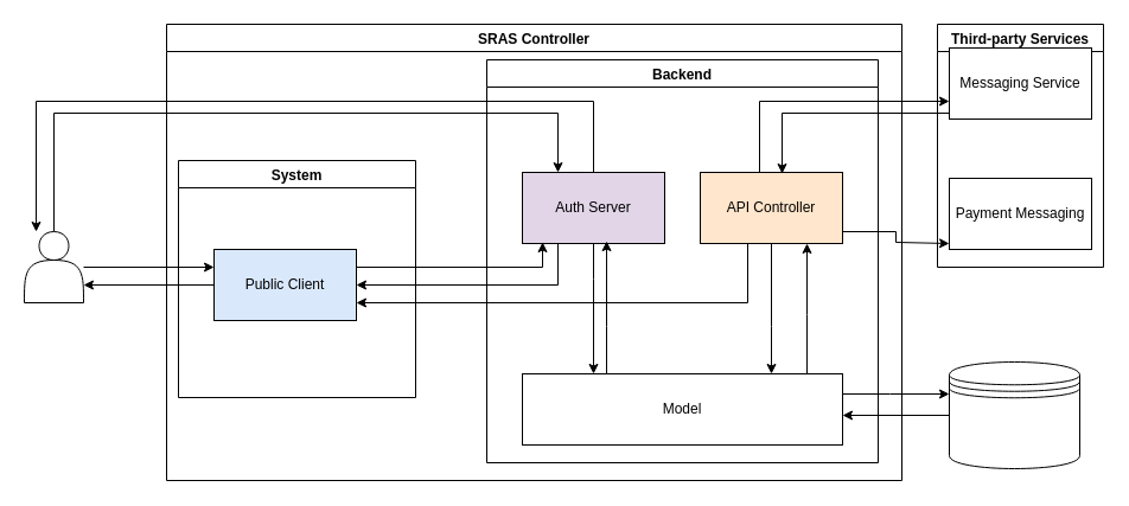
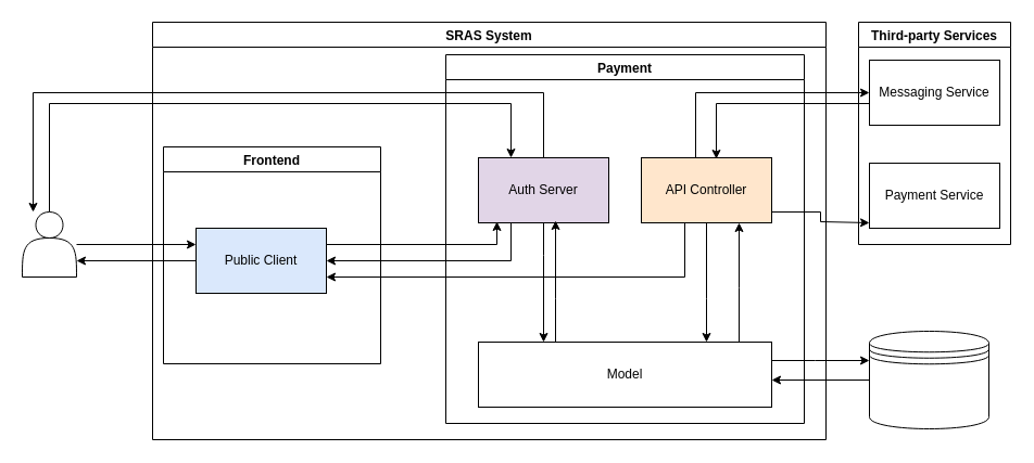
  <mxCell id="0" />
  <mxCell id="1" parent="0" />
  <mxCell id="2" style="edgeStyle=orthogonalEdgeStyle;rounded=0;orthogonalLoop=1;jettySize=auto;html=1;entryX=0;entryY=0.25;entryDx=0;entryDy=0;" parent="1" source="4" target="7" edge="1"><mxGeometry relative="1" as="geometry" /></mxCell>
  <mxCell id="3" style="edgeStyle=orthogonalEdgeStyle;rounded=0;orthogonalLoop=1;jettySize=auto;html=1;entryX=0.25;entryY=0;entryDx=0;entryDy=0;" parent="1" source="4" target="10" edge="1"><mxGeometry relative="1" as="geometry"><Array as="points"><mxPoint x="45" y="95" /><mxPoint x="470" y="95" /></Array></mxGeometry></mxCell>
  <mxCell id="4" value="" style="shape=actor;whiteSpace=wrap;html=1;" parent="1" vertex="1"><mxGeometry x="20" y="195" width="50" height="60" as="geometry" /></mxCell>
- <mxCell id="5" value="SRAS Controller" style="swimlane;" parent="1" vertex="1"><mxGeometry x="140" y="20" width="620" height="385" as="geometry" /></mxCell>
+ <mxCell id="5" value="SRAS System" style="swimlane;" parent="1" vertex="1"><mxGeometry x="140" y="20" width="620" height="385" as="geometry" /></mxCell>
  <mxCell id="6" style="edgeStyle=orthogonalEdgeStyle;rounded=0;orthogonalLoop=1;jettySize=auto;html=1;exitX=1;exitY=0.5;exitDx=0;exitDy=0;entryX=0.142;entryY=0.983;entryDx=0;entryDy=0;entryPerimeter=0;" parent="5" source="7" target="10" edge="1"><mxGeometry relative="1" as="geometry"><mxPoint x="260" y="165" as="targetPoint" /><Array as="points"><mxPoint x="160" y="205" /><mxPoint x="317" y="205" /></Array></mxGeometry></mxCell>
  <mxCell id="7" value="Public Client" style="rounded=0;whiteSpace=wrap;html=1;fillColor=#dae8fc;" parent="5" vertex="1"><mxGeometry x="40" y="190" width="120" height="60" as="geometry" /></mxCell>
  <mxCell id="8" style="edgeStyle=orthogonalEdgeStyle;rounded=0;orthogonalLoop=1;jettySize=auto;html=1;exitX=0.5;exitY=1;exitDx=0;exitDy=0;" parent="5" source="10" target="16" edge="1"><mxGeometry relative="1" as="geometry"><Array as="points"><mxPoint x="360" y="215" /><mxPoint x="360" y="215" /></Array></mxGeometry></mxCell>
  <mxCell id="9" style="edgeStyle=orthogonalEdgeStyle;rounded=0;orthogonalLoop=1;jettySize=auto;html=1;entryX=1;entryY=0.5;entryDx=0;entryDy=0;exitX=0.25;exitY=1;exitDx=0;exitDy=0;" parent="5" source="10" target="7" edge="1"><mxGeometry relative="1" as="geometry" /></mxCell>
  <mxCell id="10" value="Auth Server" style="rounded=0;whiteSpace=wrap;html=1;fillColor=#e1d5e7;" parent="5" vertex="1"><mxGeometry x="300" y="125" width="120" height="60" as="geometry" /></mxCell>
  <mxCell id="11" style="edgeStyle=orthogonalEdgeStyle;rounded=0;orthogonalLoop=1;jettySize=auto;html=1;" parent="5" source="13" edge="1"><mxGeometry relative="1" as="geometry"><mxPoint x="160" y="235" as="targetPoint" /><Array as="points"><mxPoint x="490" y="235" /></Array></mxGeometry></mxCell>
  <mxCell id="12" style="edgeStyle=orthogonalEdgeStyle;rounded=0;orthogonalLoop=1;jettySize=auto;html=1;" parent="5" source="13" target="16" edge="1"><mxGeometry relative="1" as="geometry"><Array as="points"><mxPoint x="510" y="255" /><mxPoint x="510" y="255" /></Array></mxGeometry></mxCell>
  <mxCell id="13" value="API Controller" style="rounded=0;whiteSpace=wrap;html=1;fillColor=#ffe6cc;" parent="5" vertex="1"><mxGeometry x="450" y="125" width="120" height="60" as="geometry" /></mxCell>
  <mxCell id="14" style="edgeStyle=orthogonalEdgeStyle;rounded=0;orthogonalLoop=1;jettySize=auto;html=1;entryX=0.592;entryY=0.967;entryDx=0;entryDy=0;entryPerimeter=0;" parent="5" source="16" target="10" edge="1"><mxGeometry relative="1" as="geometry"><Array as="points"><mxPoint x="371" y="255" /><mxPoint x="371" y="255" /></Array></mxGeometry></mxCell>
  <mxCell id="15" style="edgeStyle=orthogonalEdgeStyle;rounded=0;orthogonalLoop=1;jettySize=auto;html=1;entryX=0.75;entryY=1;entryDx=0;entryDy=0;" parent="5" source="16" target="13" edge="1"><mxGeometry relative="1" as="geometry"><Array as="points"><mxPoint x="540" y="245" /><mxPoint x="540" y="245" /></Array></mxGeometry></mxCell>
  <mxCell id="16" value="Model" style="rounded=0;whiteSpace=wrap;html=1;" parent="5" vertex="1"><mxGeometry x="300" y="295" width="270" height="60" as="geometry" /></mxCell>
- <mxCell id="17" value="System" style="swimlane;" parent="5" vertex="1"><mxGeometry x="10" y="115" width="200" height="200" as="geometry" /></mxCell>
- <mxCell id="18" value="Backend" style="swimlane;" parent="5" vertex="1"><mxGeometry x="270" y="30" width="330" height="340" as="geometry" /></mxCell>
+ <mxCell id="17" value="Frontend" style="swimlane;" parent="5" vertex="1"><mxGeometry x="10" y="115" width="200" height="200" as="geometry" /></mxCell>
+ <mxCell id="18" value="Payment" style="swimlane;" parent="5" vertex="1"><mxGeometry x="270" y="30" width="330" height="340" as="geometry" /></mxCell>
  <mxCell id="19" style="edgeStyle=orthogonalEdgeStyle;rounded=0;orthogonalLoop=1;jettySize=auto;html=1;entryX=1;entryY=0.75;entryDx=0;entryDy=0;" parent="1" source="7" target="4" edge="1"><mxGeometry relative="1" as="geometry" /></mxCell>
  <mxCell id="20" style="edgeStyle=orthogonalEdgeStyle;rounded=0;orthogonalLoop=1;jettySize=auto;html=1;" parent="1" source="21" edge="1"><mxGeometry relative="1" as="geometry"><mxPoint x="710" y="350" as="targetPoint" /></mxGeometry></mxCell>
  <mxCell id="21" value="" style="shape=datastore;whiteSpace=wrap;html=1;" parent="1" vertex="1"><mxGeometry x="800" y="305" width="110" height="90" as="geometry" /></mxCell>
  <mxCell id="22" style="edgeStyle=orthogonalEdgeStyle;rounded=0;orthogonalLoop=1;jettySize=auto;html=1;entryX=0;entryY=0.3;entryDx=0;entryDy=0;" parent="1" source="16" target="21" edge="1"><mxGeometry relative="1" as="geometry"><Array as="points"><mxPoint x="750" y="332" /><mxPoint x="750" y="332" /></Array></mxGeometry></mxCell>
  <mxCell id="23" style="edgeStyle=orthogonalEdgeStyle;rounded=0;orthogonalLoop=1;jettySize=auto;html=1;" parent="1" source="10" target="4" edge="1"><mxGeometry relative="1" as="geometry"><Array as="points"><mxPoint x="500" y="85" /><mxPoint x="30" y="85" /></Array></mxGeometry></mxCell>
  <mxCell id="24" value="Third-party Services" style="swimlane;" parent="1" vertex="1"><mxGeometry x="790" y="20" width="140" height="205" as="geometry" /></mxCell>
- <mxCell id="25" value="Messaging Service" style="rounded=0;whiteSpace=wrap;html=1;" parent="24" vertex="1"><mxGeometry x="10" y="20" width="120" height="60" as="geometry" /></mxCell>
- <mxCell id="26" value="Payment Messaging" style="rounded=0;whiteSpace=wrap;html=1;" parent="24" vertex="1"><mxGeometry x="10" y="130" width="120" height="60" as="geometry" /></mxCell>
+ <mxCell id="25" value="Messaging Service" style="rounded=0;whiteSpace=wrap;html=1;" parent="24" vertex="1"><mxGeometry x="10" y="35" width="120" height="60" as="geometry" /></mxCell>
+ <mxCell id="26" value="Payment Service" style="rounded=0;whiteSpace=wrap;html=1;" parent="24" vertex="1"><mxGeometry x="10" y="130" width="120" height="60" as="geometry" /></mxCell>
  <mxCell id="27" style="edgeStyle=orthogonalEdgeStyle;rounded=0;orthogonalLoop=1;jettySize=auto;html=1;exitX=1;exitY=0.75;exitDx=0;exitDy=0;" parent="1" source="13" edge="1"><mxGeometry relative="1" as="geometry"><mxPoint x="800" y="205" as="targetPoint" /><Array as="points"><mxPoint x="710" y="195" /><mxPoint x="755" y="195" /><mxPoint x="755" y="204" /></Array></mxGeometry></mxCell>
  <mxCell id="28" style="edgeStyle=orthogonalEdgeStyle;rounded=0;orthogonalLoop=1;jettySize=auto;html=1;" parent="1" source="13" target="25" edge="1"><mxGeometry relative="1" as="geometry"><Array as="points"><mxPoint x="640" y="85" /></Array></mxGeometry></mxCell>
  <mxCell id="29" style="edgeStyle=orthogonalEdgeStyle;rounded=0;orthogonalLoop=1;jettySize=auto;html=1;entryX=0.575;entryY=0.017;entryDx=0;entryDy=0;entryPerimeter=0;" parent="1" source="25" target="13" edge="1"><mxGeometry relative="1" as="geometry"><Array as="points"><mxPoint x="659" y="95" /></Array></mxGeometry></mxCell>
